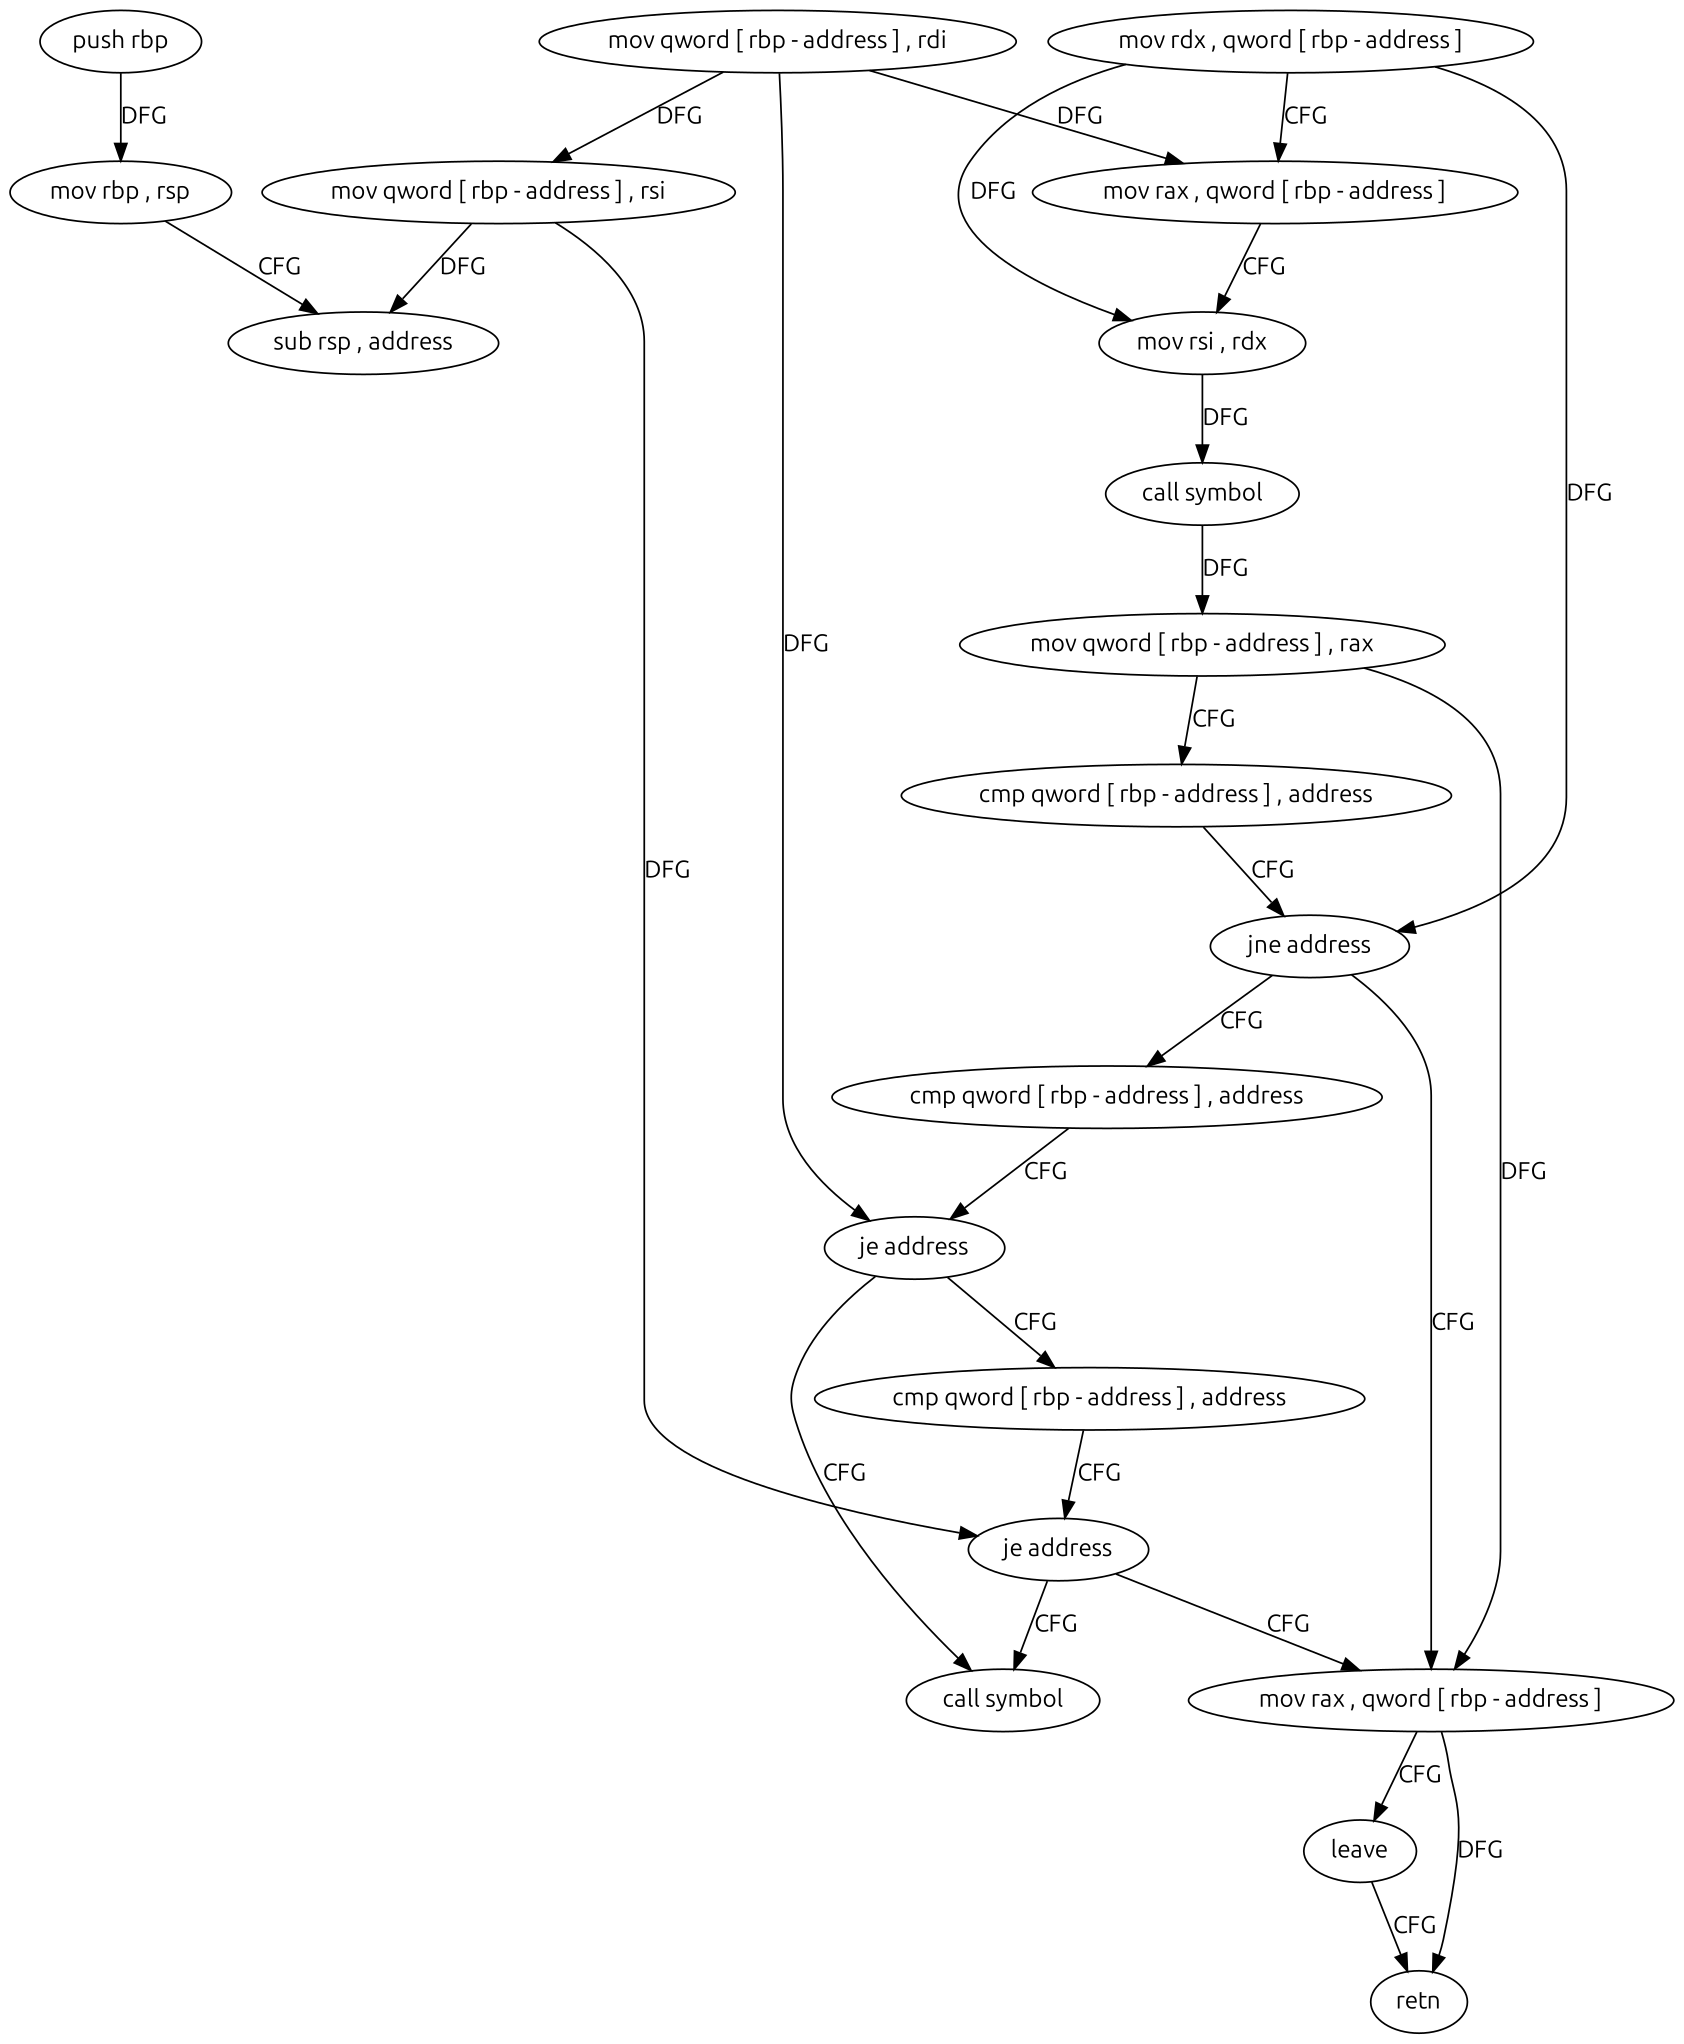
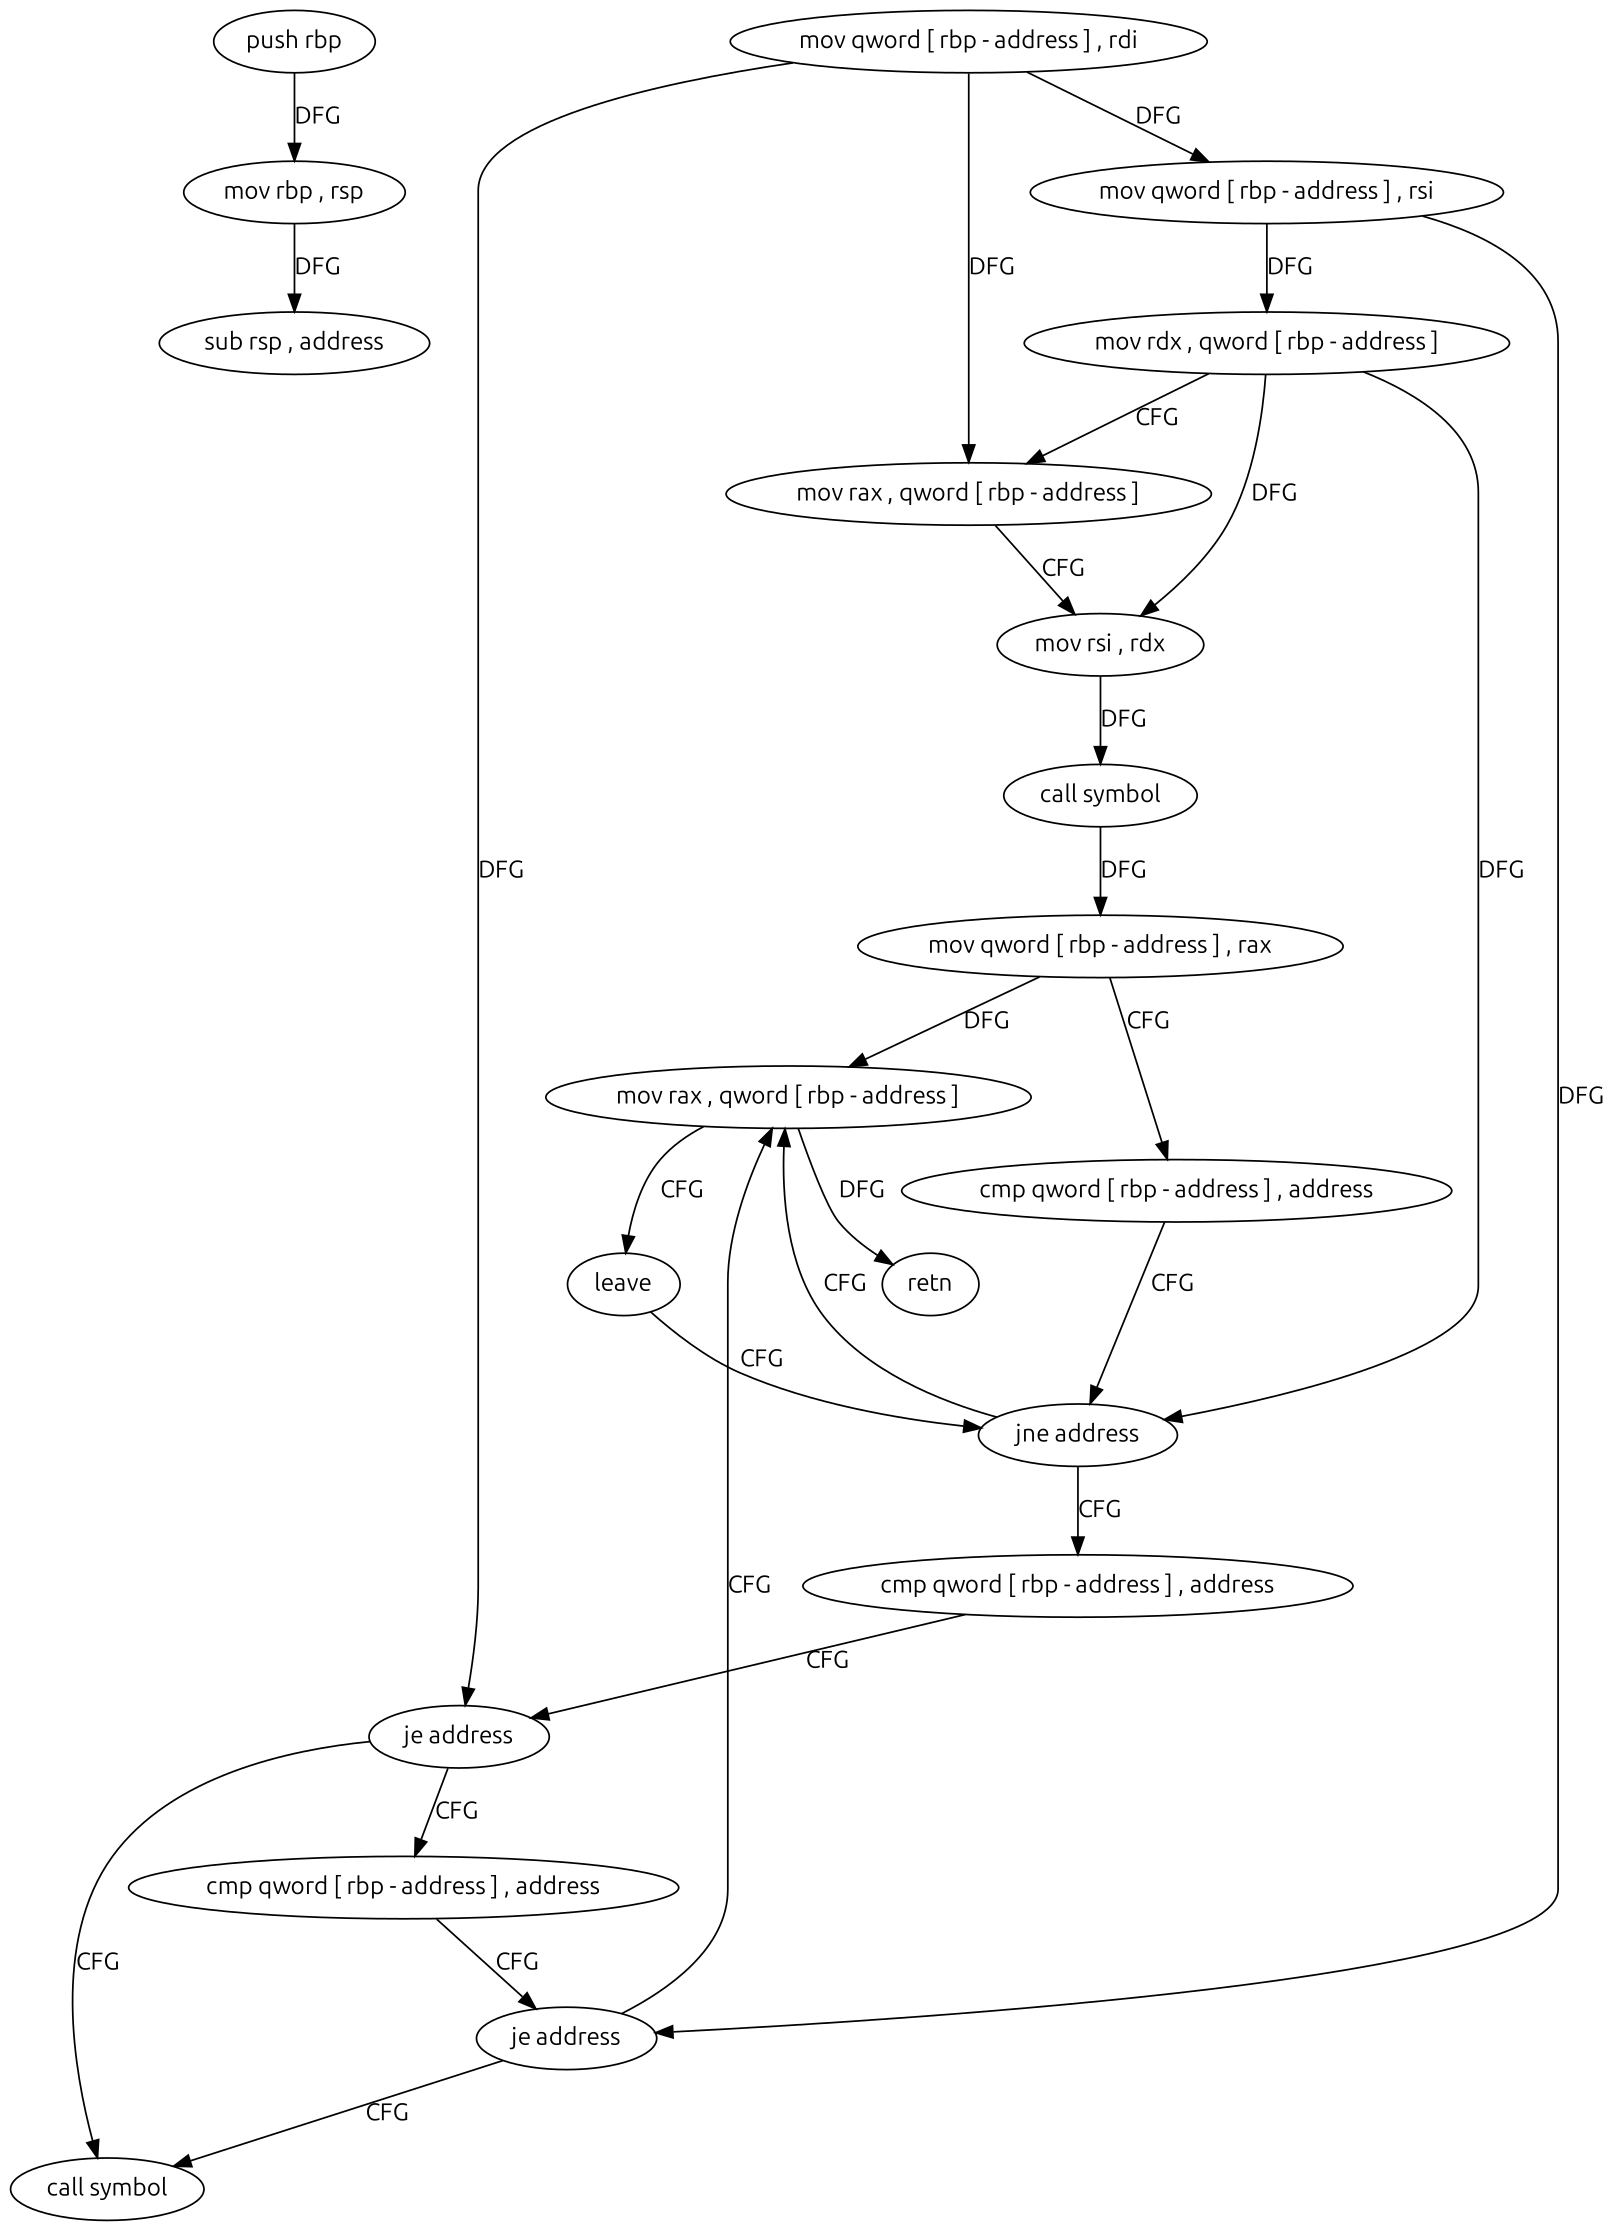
  digraph {
    fontname=Ubuntu
    node [fontname=Ubuntu]
    edge [fontname=Ubuntu]
    n1 [label="push rbp"]
    n2 [label="mov rbp , rsp"]
    n3 [label="sub rsp , address"]
    n4 [label="mov qword [ rbp - address ] , rdi"]
    n5 [label="mov qword [ rbp - address ] , rsi"]
    n6 [label="mov rax , qword [ rbp - address ]"]
    n7 [label="je address"]
    n8 [label="mov rdx , qword [ rbp - address ]"]
    n9 [label="je address"]
    n10 [label="mov rsi , rdx"]
    n11 [label="call symbol"]
    n12 [label="cmp qword [ rbp - address ] , address"]
    n13 [label="jne address"]
    n14 [label="mov rax , qword [ rbp - address ]"]
    n15 [label="call symbol"]
    n16 [label="mov qword [ rbp - address ] , rax"]
    n17 [label="cmp qword [ rbp - address ] , address"]
    n18 [label="cmp qword [ rbp - address ] , address"]
    n19 [label=leave]
    n20 [label=retn]
    n1 -> n2 [label=DFG]
-   n2 -> n3 [label=CFG]
+   n2 -> n3 [label=DFG]
    n4 -> n5 [label=DFG]
    n4 -> n6 [label=DFG]
    n4 -> n7 [label=DFG]
-   n5 -> n3 [label=DFG]
+   n5 -> n8 [label=DFG]
    n5 -> n9 [label=DFG]
    n6 -> n10 [label=CFG]
    n7 -> n11 [label=CFG]
    n7 -> n12 [label=CFG]
    n8 -> n6 [label=CFG]
    n8 -> n10 [label=DFG]
    n8 -> n13 [label=DFG]
    n9 -> n11 [label=CFG]
    n9 -> n14 [label=CFG]
    n10 -> n15 [label=DFG]
    n12 -> n9 [label=CFG]
    n13 -> n14 [label=CFG]
    n13 -> n18 [label=CFG]
    n14 -> n19 [label=CFG]
    n14 -> n20 [label=DFG]
    n15 -> n16 [label=DFG]
    n16 -> n14 [label=DFG]
    n16 -> n17 [label=CFG]
    n17 -> n13 [label=CFG]
    n18 -> n7 [label=CFG]
-   n19 -> n20 [label=CFG]
+   n19 -> n13 [label=CFG]
  }
